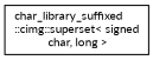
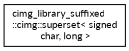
  digraph {
    rankdir=LR
    fontname=Lato
-   n1 [color=black fillcolor=white fontname=Lato fontsize=10 height=0.2 label="char_library_suffixed\l::cimg::superset\< signed\l char, long \>" shape=record style=filled width=0.4]
+   n1 [color=black fillcolor=white fontname=Lato fontsize=10 height=0.2 label="cimg_library_suffixed\l::cimg::superset\< signed\l char, long \>" shape=record style=filled width=0.4]
  }
